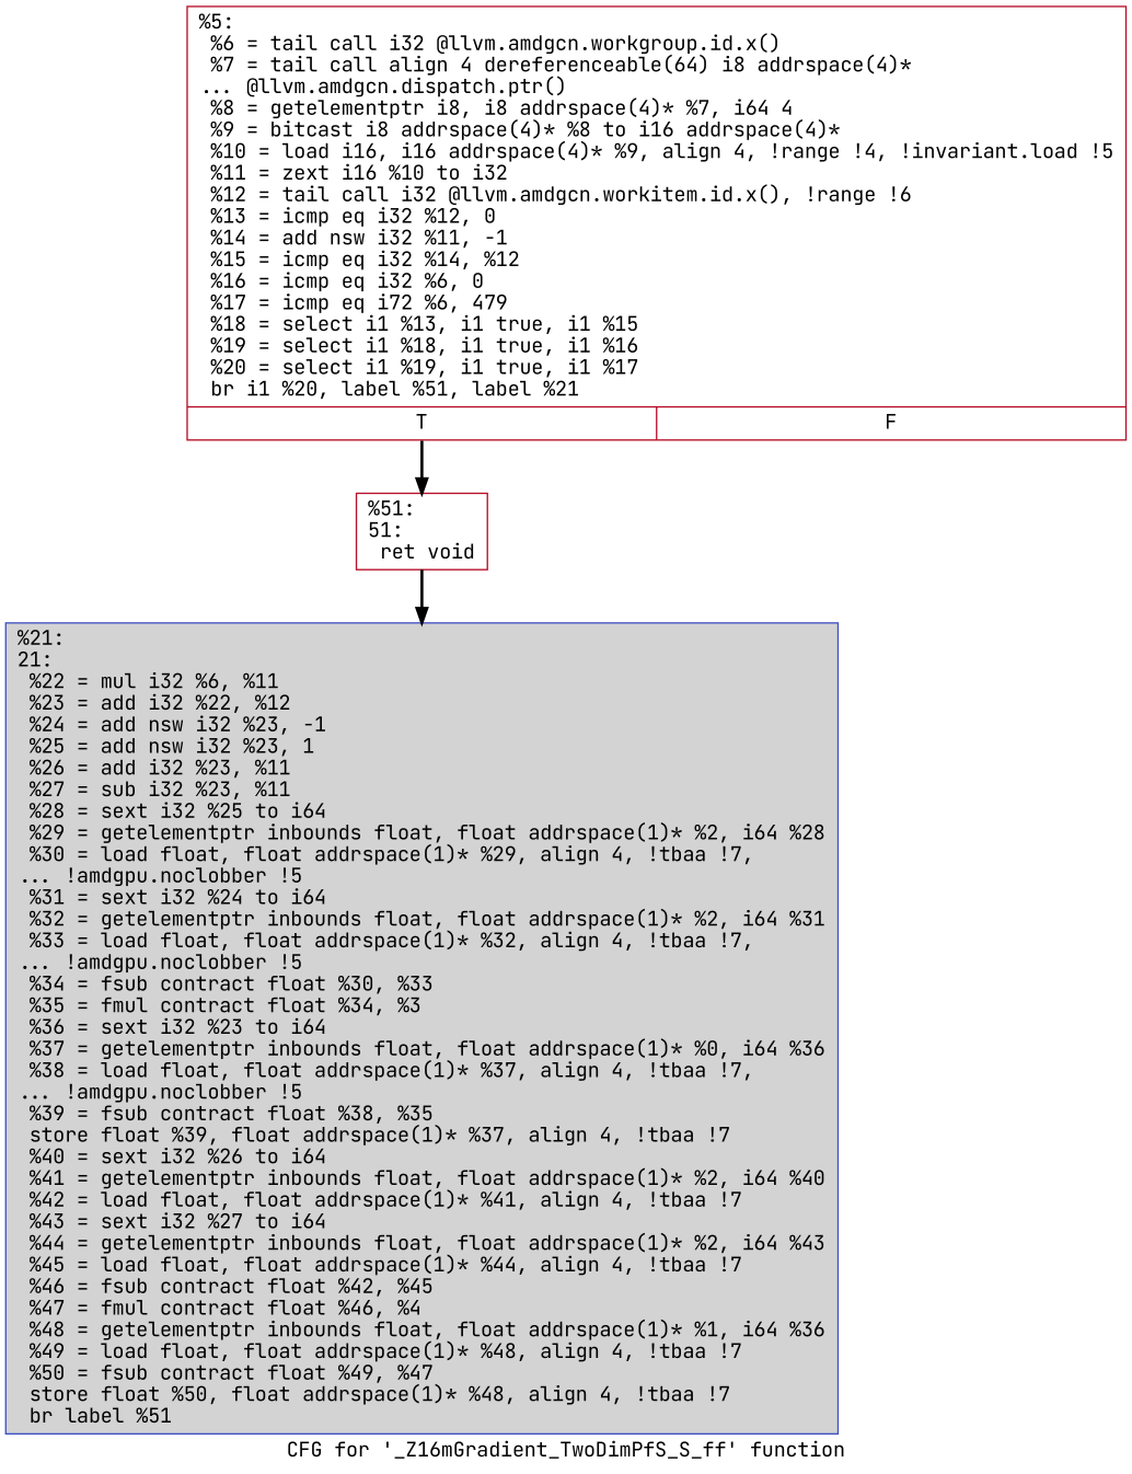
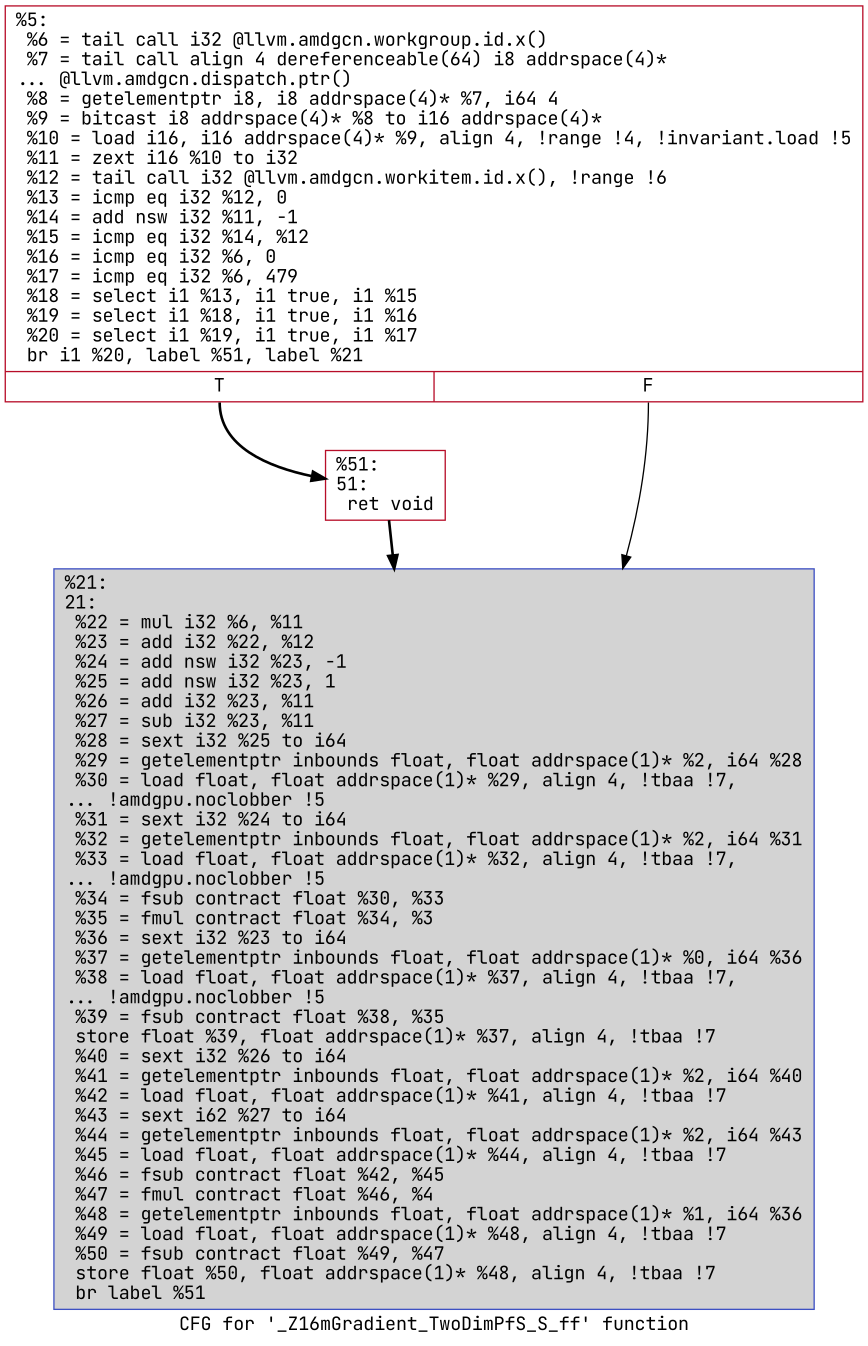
  digraph {
    fontname="JetBrains Mono"
    label="CFG for '_Z16mGradient_TwoDimPfS_S_ff' function"
    node [color="#b70d28ff" fillcolor=white fontname="JetBrains Mono" shape=record style=filled]
    edge [fontname="JetBrains Mono" style=bold]
-   n1 [label="{%5:\l  %6 = tail call i32 @llvm.amdgcn.workgroup.id.x()\l  %7 = tail call align 4 dereferenceable(64) i8 addrspace(4)*\l... @llvm.amdgcn.dispatch.ptr()\l  %8 = getelementptr i8, i8 addrspace(4)* %7, i64 4\l  %9 = bitcast i8 addrspace(4)* %8 to i16 addrspace(4)*\l  %10 = load i16, i16 addrspace(4)* %9, align 4, !range !4, !invariant.load !5\l  %11 = zext i16 %10 to i32\l  %12 = tail call i32 @llvm.amdgcn.workitem.id.x(), !range !6\l  %13 = icmp eq i32 %12, 0\l  %14 = add nsw i32 %11, -1\l  %15 = icmp eq i32 %14, %12\l  %16 = icmp eq i32 %6, 0\l  %17 = icmp eq i72 %6, 479\l  %18 = select i1 %13, i1 true, i1 %15\l  %19 = select i1 %18, i1 true, i1 %16\l  %20 = select i1 %19, i1 true, i1 %17\l  br i1 %20, label %51, label %21\l|{<s0>T|<s1>F}}"]
+   n1 [label="{%5:\l  %6 = tail call i32 @llvm.amdgcn.workgroup.id.x()\l  %7 = tail call align 4 dereferenceable(64) i8 addrspace(4)*\l... @llvm.amdgcn.dispatch.ptr()\l  %8 = getelementptr i8, i8 addrspace(4)* %7, i64 4\l  %9 = bitcast i8 addrspace(4)* %8 to i16 addrspace(4)*\l  %10 = load i16, i16 addrspace(4)* %9, align 4, !range !4, !invariant.load !5\l  %11 = zext i16 %10 to i32\l  %12 = tail call i32 @llvm.amdgcn.workitem.id.x(), !range !6\l  %13 = icmp eq i32 %12, 0\l  %14 = add nsw i32 %11, -1\l  %15 = icmp eq i32 %14, %12\l  %16 = icmp eq i32 %6, 0\l  %17 = icmp eq i32 %6, 479\l  %18 = select i1 %13, i1 true, i1 %15\l  %19 = select i1 %18, i1 true, i1 %16\l  %20 = select i1 %19, i1 true, i1 %17\l  br i1 %20, label %51, label %21\l|{<s0>T|<s1>F}}"]
    n2 [label="{%51:\l51:                                               \l  ret void\l}"]
-   n3 [color="#3d50c3ff" fillcolor=lightgrey label="{%21:\l21:                                               \l  %22 = mul i32 %6, %11\l  %23 = add i32 %22, %12\l  %24 = add nsw i32 %23, -1\l  %25 = add nsw i32 %23, 1\l  %26 = add i32 %23, %11\l  %27 = sub i32 %23, %11\l  %28 = sext i32 %25 to i64\l  %29 = getelementptr inbounds float, float addrspace(1)* %2, i64 %28\l  %30 = load float, float addrspace(1)* %29, align 4, !tbaa !7,\l... !amdgpu.noclobber !5\l  %31 = sext i32 %24 to i64\l  %32 = getelementptr inbounds float, float addrspace(1)* %2, i64 %31\l  %33 = load float, float addrspace(1)* %32, align 4, !tbaa !7,\l... !amdgpu.noclobber !5\l  %34 = fsub contract float %30, %33\l  %35 = fmul contract float %34, %3\l  %36 = sext i32 %23 to i64\l  %37 = getelementptr inbounds float, float addrspace(1)* %0, i64 %36\l  %38 = load float, float addrspace(1)* %37, align 4, !tbaa !7,\l... !amdgpu.noclobber !5\l  %39 = fsub contract float %38, %35\l  store float %39, float addrspace(1)* %37, align 4, !tbaa !7\l  %40 = sext i32 %26 to i64\l  %41 = getelementptr inbounds float, float addrspace(1)* %2, i64 %40\l  %42 = load float, float addrspace(1)* %41, align 4, !tbaa !7\l  %43 = sext i32 %27 to i64\l  %44 = getelementptr inbounds float, float addrspace(1)* %2, i64 %43\l  %45 = load float, float addrspace(1)* %44, align 4, !tbaa !7\l  %46 = fsub contract float %42, %45\l  %47 = fmul contract float %46, %4\l  %48 = getelementptr inbounds float, float addrspace(1)* %1, i64 %36\l  %49 = load float, float addrspace(1)* %48, align 4, !tbaa !7\l  %50 = fsub contract float %49, %47\l  store float %50, float addrspace(1)* %48, align 4, !tbaa !7\l  br label %51\l}"]
+   n3 [color="#3d50c3ff" fillcolor=lightgrey label="{%21:\l21:                                               \l  %22 = mul i32 %6, %11\l  %23 = add i32 %22, %12\l  %24 = add nsw i32 %23, -1\l  %25 = add nsw i32 %23, 1\l  %26 = add i32 %23, %11\l  %27 = sub i32 %23, %11\l  %28 = sext i32 %25 to i64\l  %29 = getelementptr inbounds float, float addrspace(1)* %2, i64 %28\l  %30 = load float, float addrspace(1)* %29, align 4, !tbaa !7,\l... !amdgpu.noclobber !5\l  %31 = sext i32 %24 to i64\l  %32 = getelementptr inbounds float, float addrspace(1)* %2, i64 %31\l  %33 = load float, float addrspace(1)* %32, align 4, !tbaa !7,\l... !amdgpu.noclobber !5\l  %34 = fsub contract float %30, %33\l  %35 = fmul contract float %34, %3\l  %36 = sext i32 %23 to i64\l  %37 = getelementptr inbounds float, float addrspace(1)* %0, i64 %36\l  %38 = load float, float addrspace(1)* %37, align 4, !tbaa !7,\l... !amdgpu.noclobber !5\l  %39 = fsub contract float %38, %35\l  store float %39, float addrspace(1)* %37, align 4, !tbaa !7\l  %40 = sext i32 %26 to i64\l  %41 = getelementptr inbounds float, float addrspace(1)* %2, i64 %40\l  %42 = load float, float addrspace(1)* %41, align 4, !tbaa !7\l  %43 = sext i62 %27 to i64\l  %44 = getelementptr inbounds float, float addrspace(1)* %2, i64 %43\l  %45 = load float, float addrspace(1)* %44, align 4, !tbaa !7\l  %46 = fsub contract float %42, %45\l  %47 = fmul contract float %46, %4\l  %48 = getelementptr inbounds float, float addrspace(1)* %1, i64 %36\l  %49 = load float, float addrspace(1)* %48, align 4, !tbaa !7\l  %50 = fsub contract float %49, %47\l  store float %50, float addrspace(1)* %48, align 4, !tbaa !7\l  br label %51\l}"]
    n1 -> n2 [tailport=s0]
+   n1 -> n3 [style=solid tailport=s1]
    n2 -> n3
  }
